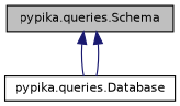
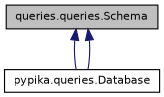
  digraph {
    node [color=black fontname=Helvetica fontsize=10 shape=record style=filled]
    edge [color=midnightblue dir=back fontname=Helvetica fontsize=10 labelfontname=Helvetica labelfontsize=10 style=solid]
-   n1 [fillcolor=grey75 fontcolor=black height=0.2 label="pypika.queries.Schema" width=0.4]
+   n1 [fillcolor=grey75 fontcolor=black height=0.2 label="queries.queries.Schema" width=0.4]
    n2 [fillcolor=white height=0.2 label="pypika.queries.Database" width=0.4]
    n1 -> n2
    n1 -> n2
  }
